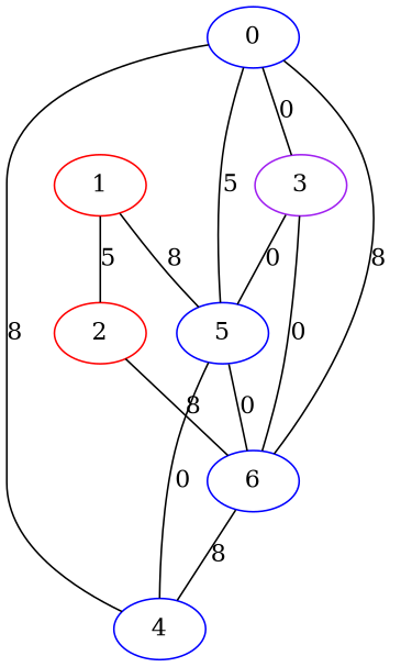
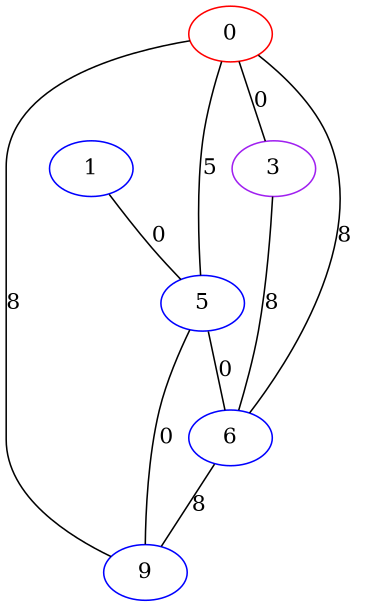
  graph {
    node [color=red weight=1]
    3 [color=purple weight=4]
-   0 [color=blue]
-   4 [color=blue weight=3]
+   0
+   4 [color=blue weight=3 label=9]
    5 [color=blue weight=3]
    6 [color=blue weight=3]
-   1
-   2
-   3 -- 5 [label=0]
-   3 -- 6 [label=0]
+   1 [color=blue]
+   3 -- 6 [label=8]
    0 -- 3 [label=0]
    0 -- 4 [label=8]
    0 -- 5 [label=5]
    0 -- 6 [label=8]
    4 -- 5 [label=0]
    5 -- 6 [label=0]
    6 -- 4 [label=8]
-   1 -- 5 [label=8]
-   1 -- 2 [label=5]
-   2 -- 6 [label=8]
+   1 -- 5 [label=0]
  }
